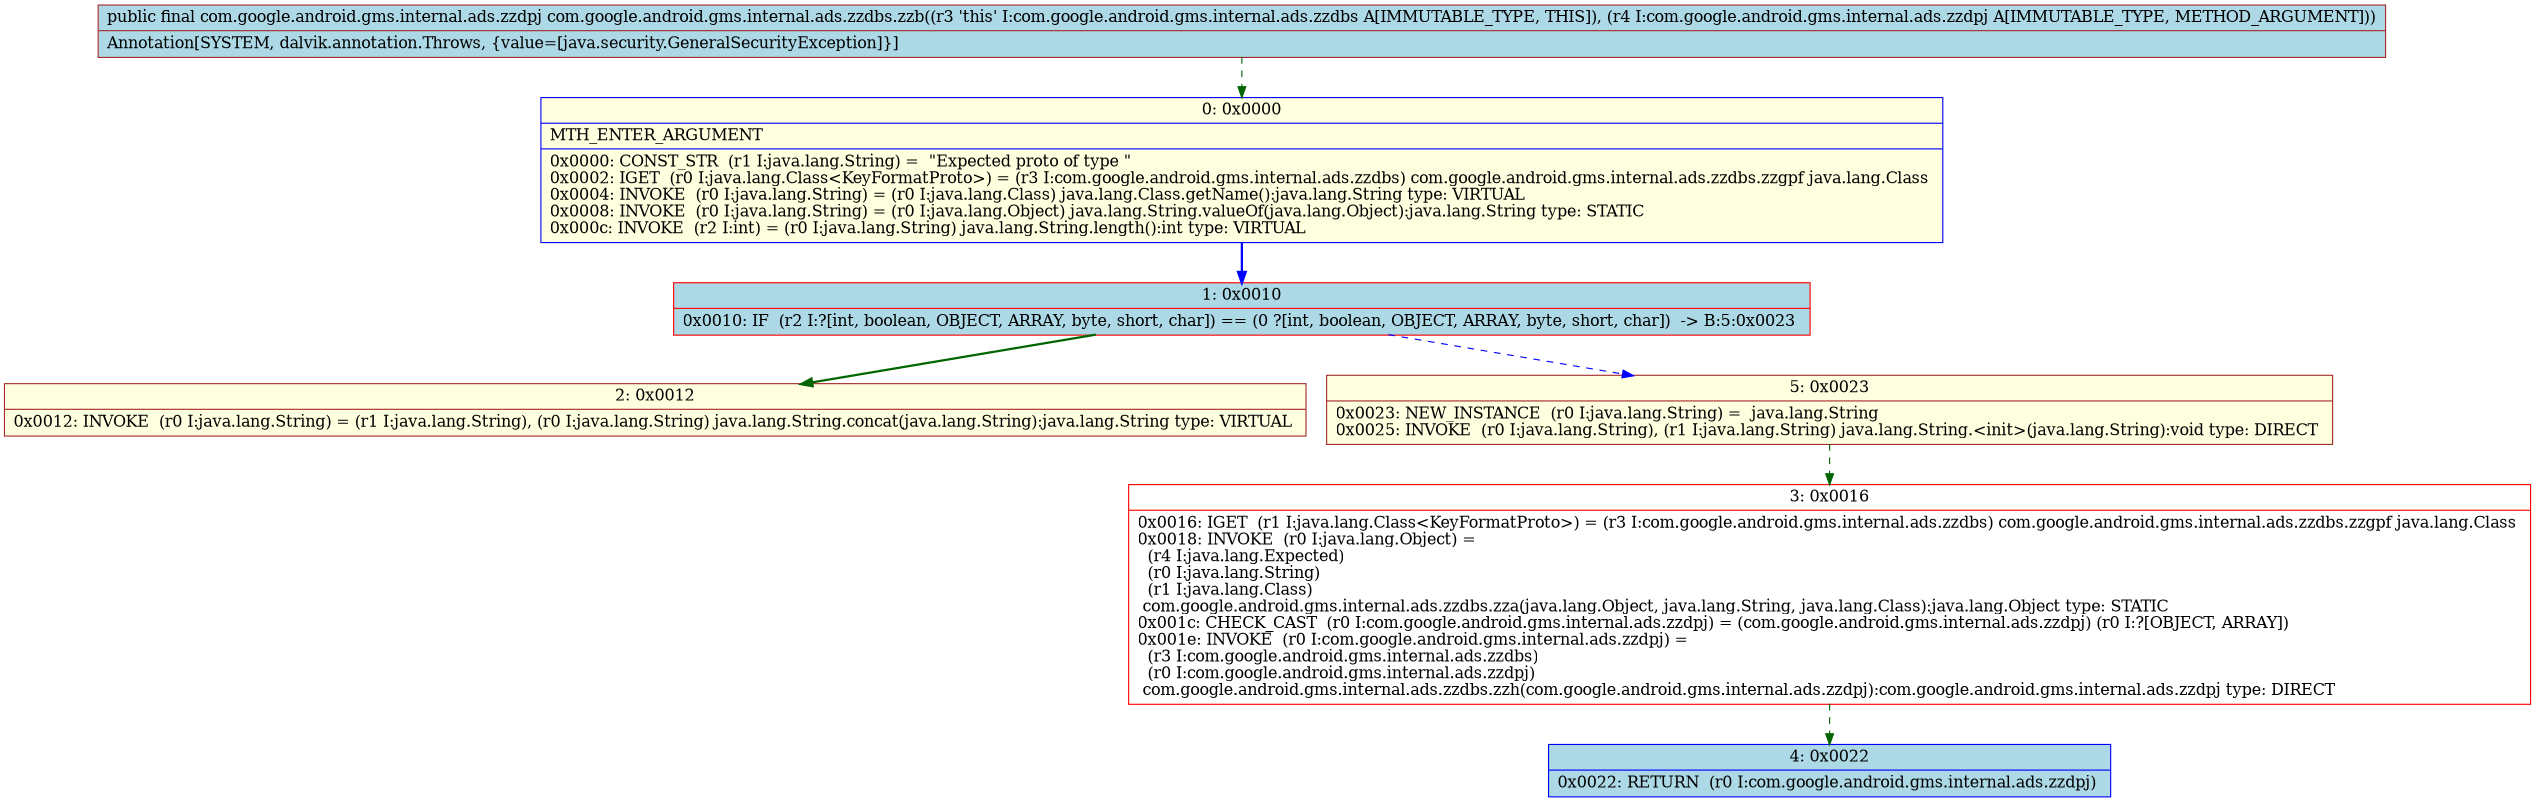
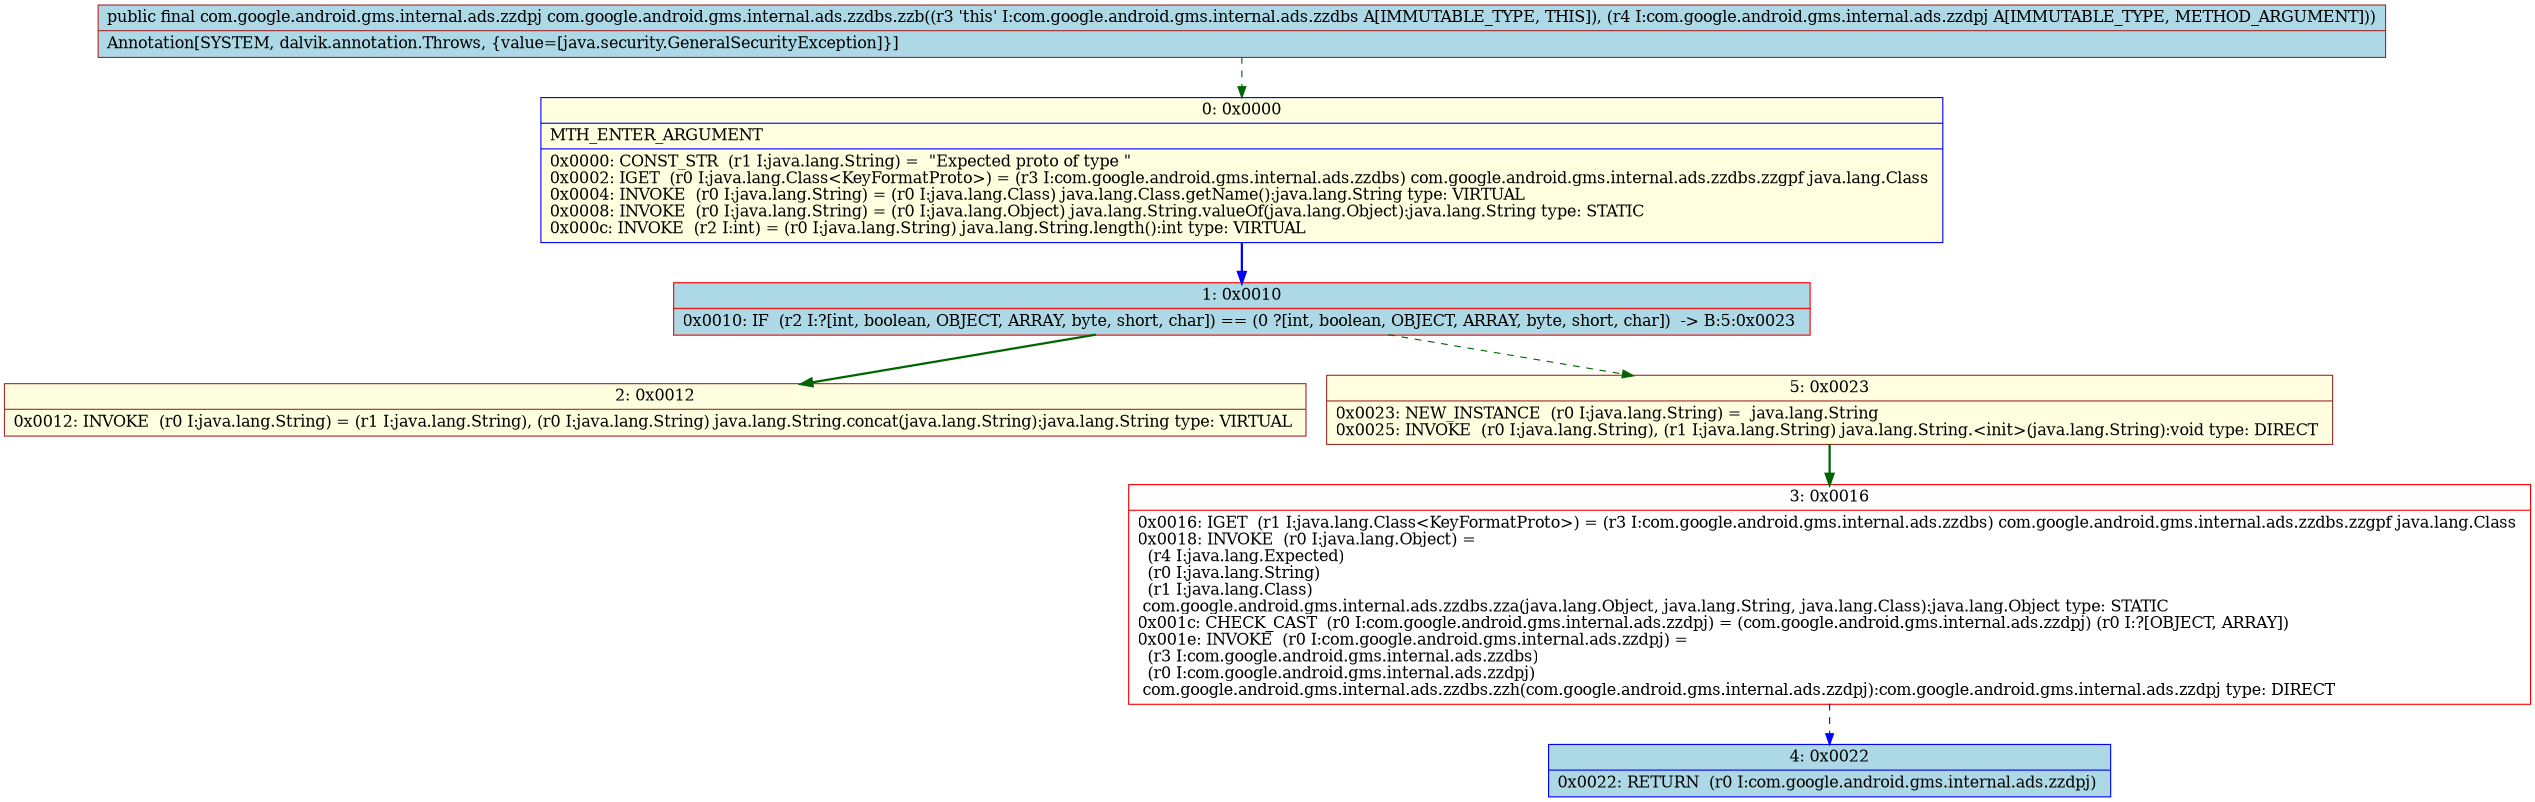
  digraph {
    node [color=brown fillcolor=lightyellow shape=record style=filled]
    edge [color=darkgreen style=bold]
    n1 [color=blue label="{0\:\ 0x0000|MTH_ENTER_ARGUMENT\l|0x0000: CONST_STR  (r1 I:java.lang.String) =  \"Expected proto of type \" \l0x0002: IGET  (r0 I:java.lang.Class\<KeyFormatProto\>) = (r3 I:com.google.android.gms.internal.ads.zzdbs) com.google.android.gms.internal.ads.zzdbs.zzgpf java.lang.Class \l0x0004: INVOKE  (r0 I:java.lang.String) = (r0 I:java.lang.Class) java.lang.Class.getName():java.lang.String type: VIRTUAL \l0x0008: INVOKE  (r0 I:java.lang.String) = (r0 I:java.lang.Object) java.lang.String.valueOf(java.lang.Object):java.lang.String type: STATIC \l0x000c: INVOKE  (r2 I:int) = (r0 I:java.lang.String) java.lang.String.length():int type: VIRTUAL \l}"]
    n2 [color=red fillcolor=lightblue label="{1\:\ 0x0010|0x0010: IF  (r2 I:?[int, boolean, OBJECT, ARRAY, byte, short, char]) == (0 ?[int, boolean, OBJECT, ARRAY, byte, short, char])  \-\> B:5:0x0023 \l}"]
    n3 [label="{2\:\ 0x0012|0x0012: INVOKE  (r0 I:java.lang.String) = (r1 I:java.lang.String), (r0 I:java.lang.String) java.lang.String.concat(java.lang.String):java.lang.String type: VIRTUAL \l}"]
    n4 [label="{5\:\ 0x0023|0x0023: NEW_INSTANCE  (r0 I:java.lang.String) =  java.lang.String \l0x0025: INVOKE  (r0 I:java.lang.String), (r1 I:java.lang.String) java.lang.String.\<init\>(java.lang.String):void type: DIRECT \l}"]
    n5 [color=red fillcolor=white label="{3\:\ 0x0016|0x0016: IGET  (r1 I:java.lang.Class\<KeyFormatProto\>) = (r3 I:com.google.android.gms.internal.ads.zzdbs) com.google.android.gms.internal.ads.zzdbs.zzgpf java.lang.Class \l0x0018: INVOKE  (r0 I:java.lang.Object) = \l  (r4 I:java.lang.Expected)\l  (r0 I:java.lang.String)\l  (r1 I:java.lang.Class)\l com.google.android.gms.internal.ads.zzdbs.zza(java.lang.Object, java.lang.String, java.lang.Class):java.lang.Object type: STATIC \l0x001c: CHECK_CAST  (r0 I:com.google.android.gms.internal.ads.zzdpj) = (com.google.android.gms.internal.ads.zzdpj) (r0 I:?[OBJECT, ARRAY]) \l0x001e: INVOKE  (r0 I:com.google.android.gms.internal.ads.zzdpj) = \l  (r3 I:com.google.android.gms.internal.ads.zzdbs)\l  (r0 I:com.google.android.gms.internal.ads.zzdpj)\l com.google.android.gms.internal.ads.zzdbs.zzh(com.google.android.gms.internal.ads.zzdpj):com.google.android.gms.internal.ads.zzdpj type: DIRECT \l}"]
    n6 [color=blue fillcolor=lightblue label="{4\:\ 0x0022|0x0022: RETURN  (r0 I:com.google.android.gms.internal.ads.zzdpj) \l}"]
    n7 [fillcolor=lightblue label="{public final com.google.android.gms.internal.ads.zzdpj com.google.android.gms.internal.ads.zzdbs.zzb((r3 'this' I:com.google.android.gms.internal.ads.zzdbs A[IMMUTABLE_TYPE, THIS]), (r4 I:com.google.android.gms.internal.ads.zzdpj A[IMMUTABLE_TYPE, METHOD_ARGUMENT]))  | Annotation[SYSTEM, dalvik.annotation.Throws, \{value=[java.security.GeneralSecurityException]\}]\l}"]
    n1 -> n2 [color=blue]
    n2 -> n3
-   n2 -> n4 [color=blue style=dashed]
-   n4 -> n5 [style=dashed]
-   n5 -> n6 [style=dashed]
+   n2 -> n4 [style=dashed]
+   n4 -> n5
+   n5 -> n6 [color=blue style=dashed]
    n7 -> n1 [style=dashed]
  }
